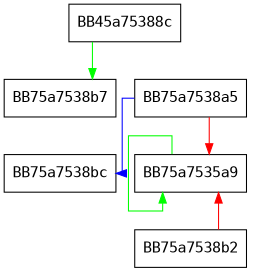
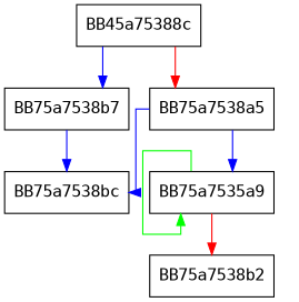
  digraph {
    fontname="DejaVu Sans Mono"
    splines=ortho
    node [fontname="DejaVu Sans Mono" shape=box]
    edge [color=blue fontname="DejaVu Sans Mono"]
    n1 [label=BB45a75388c]
    BB75a7538b7
    BB75a7538a5
    BB75a7538bc
    n5 [label=BB75a7535a9]
    BB75a7538b2
-   n1 -> BB75a7538b7 [color=green]
+   n1 -> BB75a7538b7
+   n1 -> BB75a7538a5 [color=red]
+   BB75a7538b7 -> BB75a7538bc
    BB75a7538a5 -> BB75a7538bc
-   BB75a7538a5 -> n5 [color=red]
+   BB75a7538a5 -> n5
    n5 -> n5 [color=green]
-   BB75a7538b2 -> n5 [color=red]
+   n5 -> BB75a7538b2 [color=red]
  }
